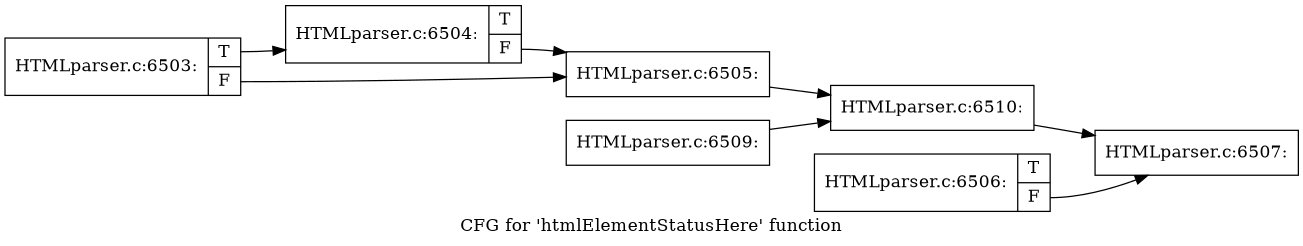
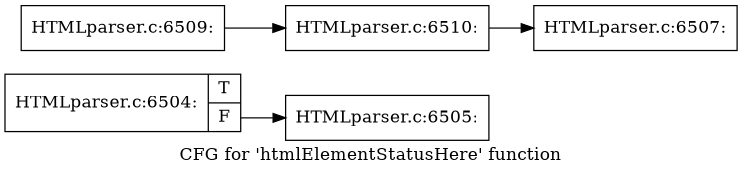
  digraph {
    label="CFG for 'htmlElementStatusHere' function"
    rankdir=LR
    node [shape=record]
-   n1 [label="{HTMLparser.c:6503:|{<s0>T|<s1>F}}"]
    n2 [label="{HTMLparser.c:6504:|{<s0>T|<s1>F}}"]
    n3 [label="{HTMLparser.c:6505:}"]
    n4 [label="{HTMLparser.c:6510:}"]
-   n5 [label="{HTMLparser.c:6506:|{<s0>T|<s1>F}}"]
    n6 [label="{HTMLparser.c:6507:}"]
    n7 [label="{HTMLparser.c:6509:}"]
-   n1 -> n2 [tailport=s0]
-   n1 -> n3 [tailport=s1]
    n2 -> n3 [tailport=s1]
-   n3 -> n4
    n4 -> n6
-   n5 -> n6 [tailport=s1]
    n7 -> n4
  }
